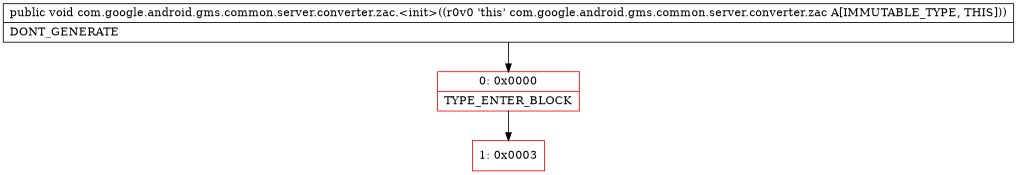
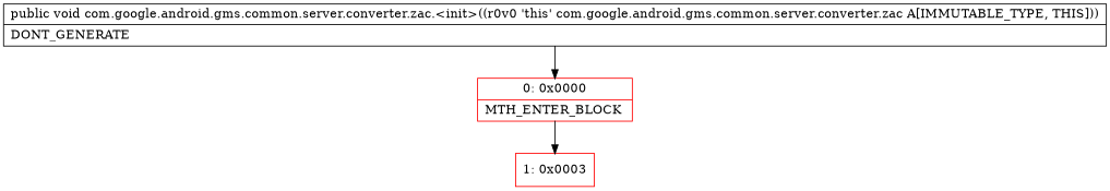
  digraph {
    node [color=red shape=record]
-   n1 [label="{0\:\ 0x0000|TYPE_ENTER_BLOCK\l}"]
+   n1 [label="{0\:\ 0x0000|MTH_ENTER_BLOCK\l}"]
    n2 [label="{1\:\ 0x0003}"]
    n3 [label="{public void com.google.android.gms.common.server.converter.zac.\<init\>((r0v0 'this' com.google.android.gms.common.server.converter.zac A[IMMUTABLE_TYPE, THIS]))  | DONT_GENERATE\l}" color=""]
    subgraph cluster_1 {
      label="R(0)"
    }
    n1 -> n2
    n3 -> n1
  }
